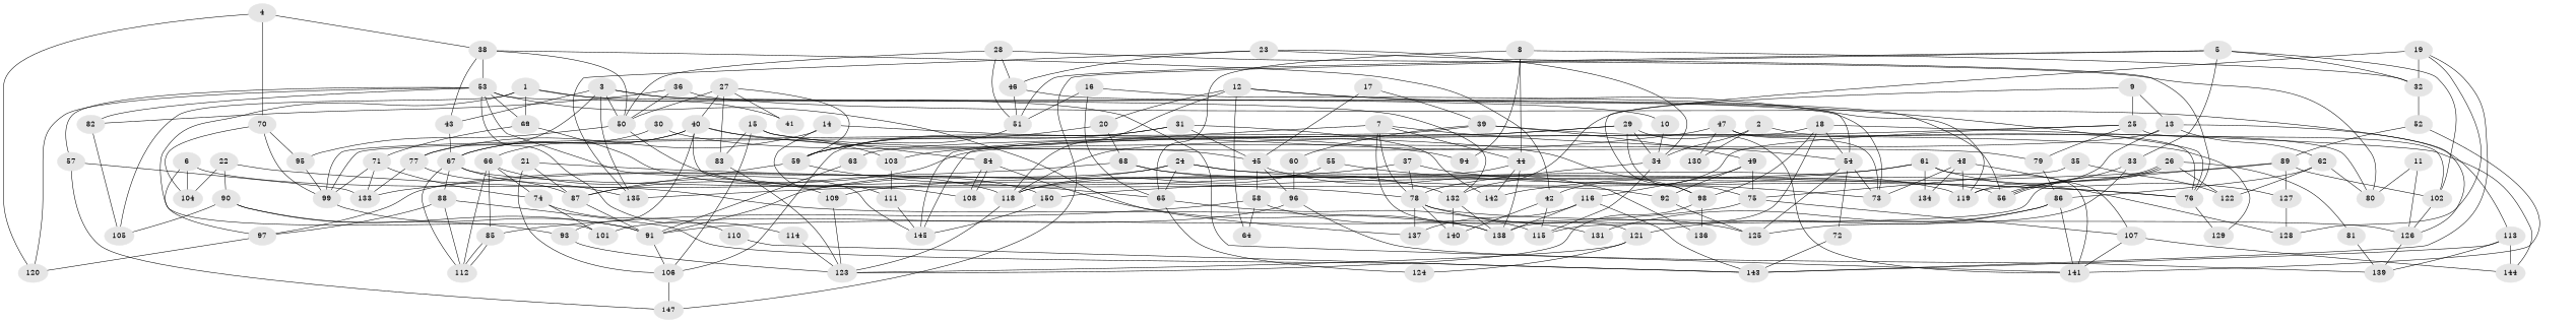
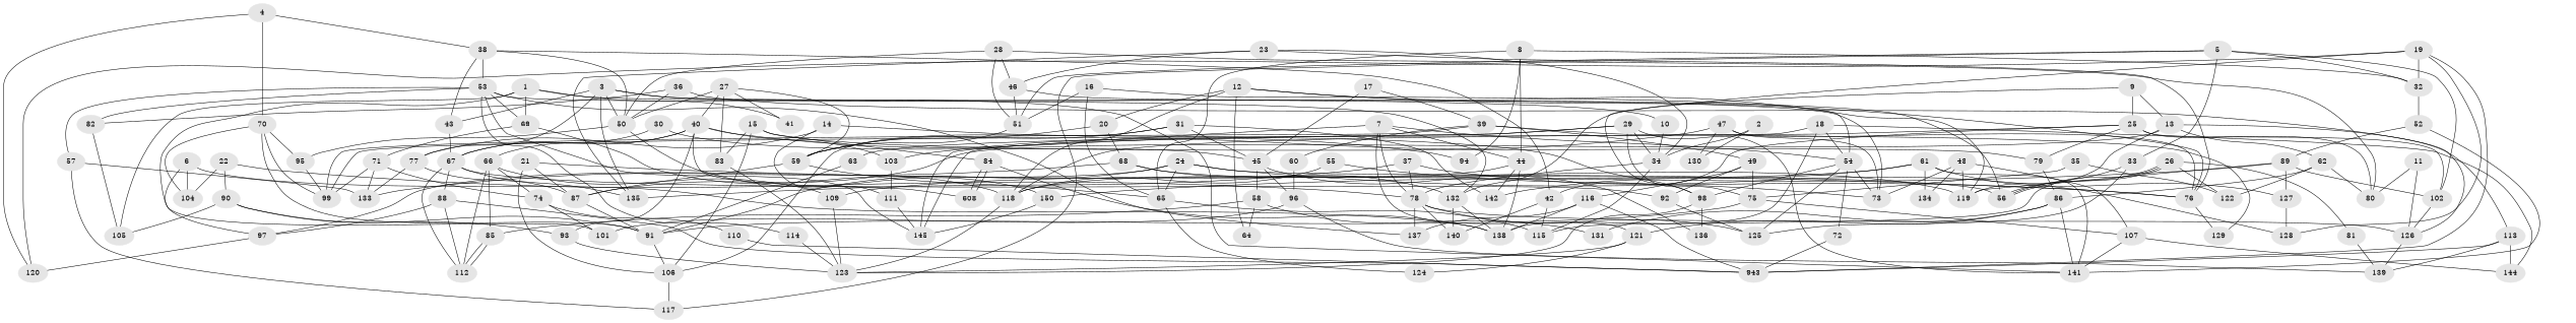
  graph {
    node [color=gray90 style=filled]
    1
    41
    69
    101
    105
    132
    118
    71
    138
    140
    2
    34
    80
    130
    78
    115
    3
    10
    43
    50
    77
    135
    141
    67
    95
    n26 [label=150]
    87
    133
    4
    38
    70
    120
    42
    53
    104
    99
    91
    5
    32
    33
    51
    102
-   117 [label=147]
+   117
    52
    56
    125
    59
    126
    6
    97
    7
    44
    54
    121
    145
    142
    98
    73
    72
    137
    124
    123
    8
    65
    94
    9
    13
    25
    119
    62
    113
    79
    11
    139
    12
    20
    64
    76
    68
    129
    122
    86
    144
-   143
+   143 [label=943]
    14
    111
    136
    15
    83
    84
    106
-   108
+   108 [label=608]
    16
    17
    39
    45
    49
    60
    58
    96
    18
    19
    128
    21
    22
    90
    93
    23
    46
    24
    26
    81
    27
    40
    66
    103
    28
    29
    63
    75
    107
    30
    92
    112
    88
    31
    89
    35
    36
    82
    37
    57
    114
    116
    85
    109
    74
    131
    47
    48
    134
    127
    55
    61
    110
    1 -- 41
    1 -- 69
    1 -- 101
    1 -- 105
    1 -- 132
    69 -- 118
    69 -- 71
    132 -- 138
    132 -- 140
    118 -- 123
    71 -- 133
    71 -- 99
    71 -- 74
    2 -- 34
-   2 -- 80
+   25 -- 80
    2 -- 130
    34 -- 78
    34 -- 115
    78 -- 140
    78 -- 125
    78 -- 126
    78 -- 137
    3 -- 10
    3 -- 43
    3 -- 50
    3 -- 77
    3 -- 135
    3 -- 141
    10 -- 34
    43 -- 67
    50 -- 95
    50 -- n26
    77 -- 87
    77 -- 133
    67 -- 135
    67 -- 92
    67 -- 112
    67 -- 88
    95 -- 99
    n26 -- 145
    87 -- 91
    4 -- 38
    4 -- 70
    4 -- 120
    38 -- 43
    38 -- 50
    38 -- 42
    38 -- 53
    70 -- 95
    70 -- 104
    70 -- 99
-   99 -- 91
+   70 -- 91
    42 -- 140
    42 -- 115
    53 -- 69
    53 -- 145
    53 -- 73
    53 -- 137
    53 -- 82
    53 -- 57
    53 -- 114
    91 -- 106
    5 -- 32
    5 -- 33
    5 -- 51
    5 -- 102
    5 -- 117
    32 -- 52
    33 -- 56
    33 -- 125
    51 -- 59
    102 -- 126
    52 -- 141
    52 -- 89
    59 -- 87
    59 -- 65
    126 -- 139
    6 -- 138
    6 -- 104
    6 -- 97
    97 -- 120
    7 -- 78
    7 -- 44
    7 -- 54
    7 -- 121
    7 -- 145
    44 -- 118
    44 -- 138
    44 -- 142
    54 -- 125
-   18 -- 98
+   54 -- 98
    54 -- 73
    54 -- 72
    121 -- 124
    121 -- 123
    98 -- 123
    98 -- 136
    72 -- 143
    8 -- 32
    8 -- 44
    8 -- 65
    8 -- 94
    65 -- 115
    65 -- 124
    9 -- 132
    9 -- 13
    9 -- 25
    13 -- 87
    13 -- 119
    13 -- 62
    13 -- 113
    25 -- 118
    25 -- 42
    25 -- 102
    25 -- 79
    62 -- 80
    62 -- 122
    62 -- 86
    113 -- 139
    113 -- 144
    113 -- 143
    79 -- 86
    11 -- 80
    11 -- 126
    12 -- 118
    12 -- 119
    12 -- 20
    12 -- 64
    12 -- 76
    20 -- 59
    20 -- 68
    76 -- 129
    68 -- 132
    68 -- 133
    68 -- 119
    86 -- 141
    86 -- 121
    86 -- 131
    14 -- 77
    14 -- 98
    14 -- 111
    111 -- 145
    15 -- 79
    15 -- 83
    15 -- 84
    15 -- 106
    83 -- 123
    84 -- 138
    84 -- 108
    84 -- 108
    106 -- 117
    16 -- 51
    16 -- 54
    16 -- 65
    17 -- 39
    17 -- 45
    39 -- 99
    39 -- 129
    39 -- 49
    39 -- 60
    45 -- 136
    45 -- 58
    45 -- 96
    49 -- 75
    49 -- 92
    49 -- 116
    60 -- 96
    58 -- 64
    58 -- 85
    58 -- 131
    96 -- 101
    96 -- 139
    18 -- 138
    18 -- 99
    18 -- 54
    18 -- 144
-   53 -- 120
+   19 -- 120
    19 -- 32
    19 -- 98
    19 -- 143
    19 -- 128
    21 -- 87
    21 -- 76
    21 -- 106
    22 -- 78
    22 -- 104
    22 -- 90
    90 -- 105
    90 -- 91
    90 -- 93
    93 -- 123
    23 -- 34
    23 -- 135
    23 -- 76
    23 -- 46
    46 -- 51
    46 -- 56
    24 -- 91
    24 -- 56
    24 -- 97
    24 -- 65
    24 -- 76
    26 -- 115
    26 -- 56
    26 -- 56
    26 -- 122
    26 -- 81
    81 -- 139
    27 -- 41
    27 -- 50
    27 -- 59
    27 -- 83
    27 -- 40
    40 -- 67
    40 -- 94
    40 -- 108
    40 -- 93
    40 -- 66
    40 -- 103
    66 -- 112
    66 -- 85
    66 -- 109
    66 -- 74
    103 -- 111
    28 -- 80
    28 -- 50
    28 -- 51
    28 -- 46
    29 -- 34
    29 -- 141
    29 -- 145
    29 -- 63
    29 -- 75
    63 -- 91
    75 -- 91
    75 -- 107
    107 -- 141
    107 -- 144
    30 -- 67
    30 -- 45
    92 -- 125
    88 -- 97
    88 -- 143
    88 -- 112
    31 -- 59
    31 -- 142
    31 -- 106
    31 -- 45
    89 -- n26
    89 -- 102
    89 -- 119
    89 -- 127
    35 -- 122
    35 -- 75
    36 -- 50
    36 -- 126
    36 -- 82
    82 -- 105
    37 -- 78
    37 -- 135
    37 -- 128
    57 -- 133
    57 -- 117
    114 -- 123
    116 -- 138
    116 -- 137
    116 -- 143
    85 -- 112
    85 -- 112
    109 -- 123
    74 -- 101
    74 -- 110
    47 -- 130
    47 -- 73
    47 -- 76
    47 -- 103
    48 -- 73
    48 -- 119
    48 -- 107
    48 -- 134
    127 -- 128
    55 -- 118
    55 -- 73
    61 -- 141
    61 -- 142
    61 -- 109
    61 -- 134
    61 -- 127
    110 -- 143
  }
